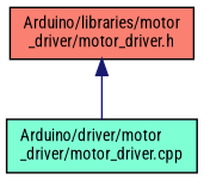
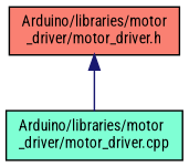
  digraph {
    fontname="Roboto Condensed"
    node [color=black fontname="Roboto Condensed" fontsize=10 shape=record style=filled]
    n1 [fillcolor=salmon fontcolor=black height=0.2 label="Arduino/libraries/motor\l_driver/motor_driver.h" width=0.4]
-   n2 [fillcolor=aquamarine height=0.2 label="Arduino/driver/motor\l_driver/motor_driver.cpp" width=0.4]
+   n2 [fillcolor=aquamarine height=0.2 label="Arduino/libraries/motor\l_driver/motor_driver.cpp" width=0.4]
    n1 -> n2 [color=midnightblue dir=back fontname="Roboto Condensed" fontsize=10 labelfontname=Helvetica labelfontsize=10 style=solid]
  }
